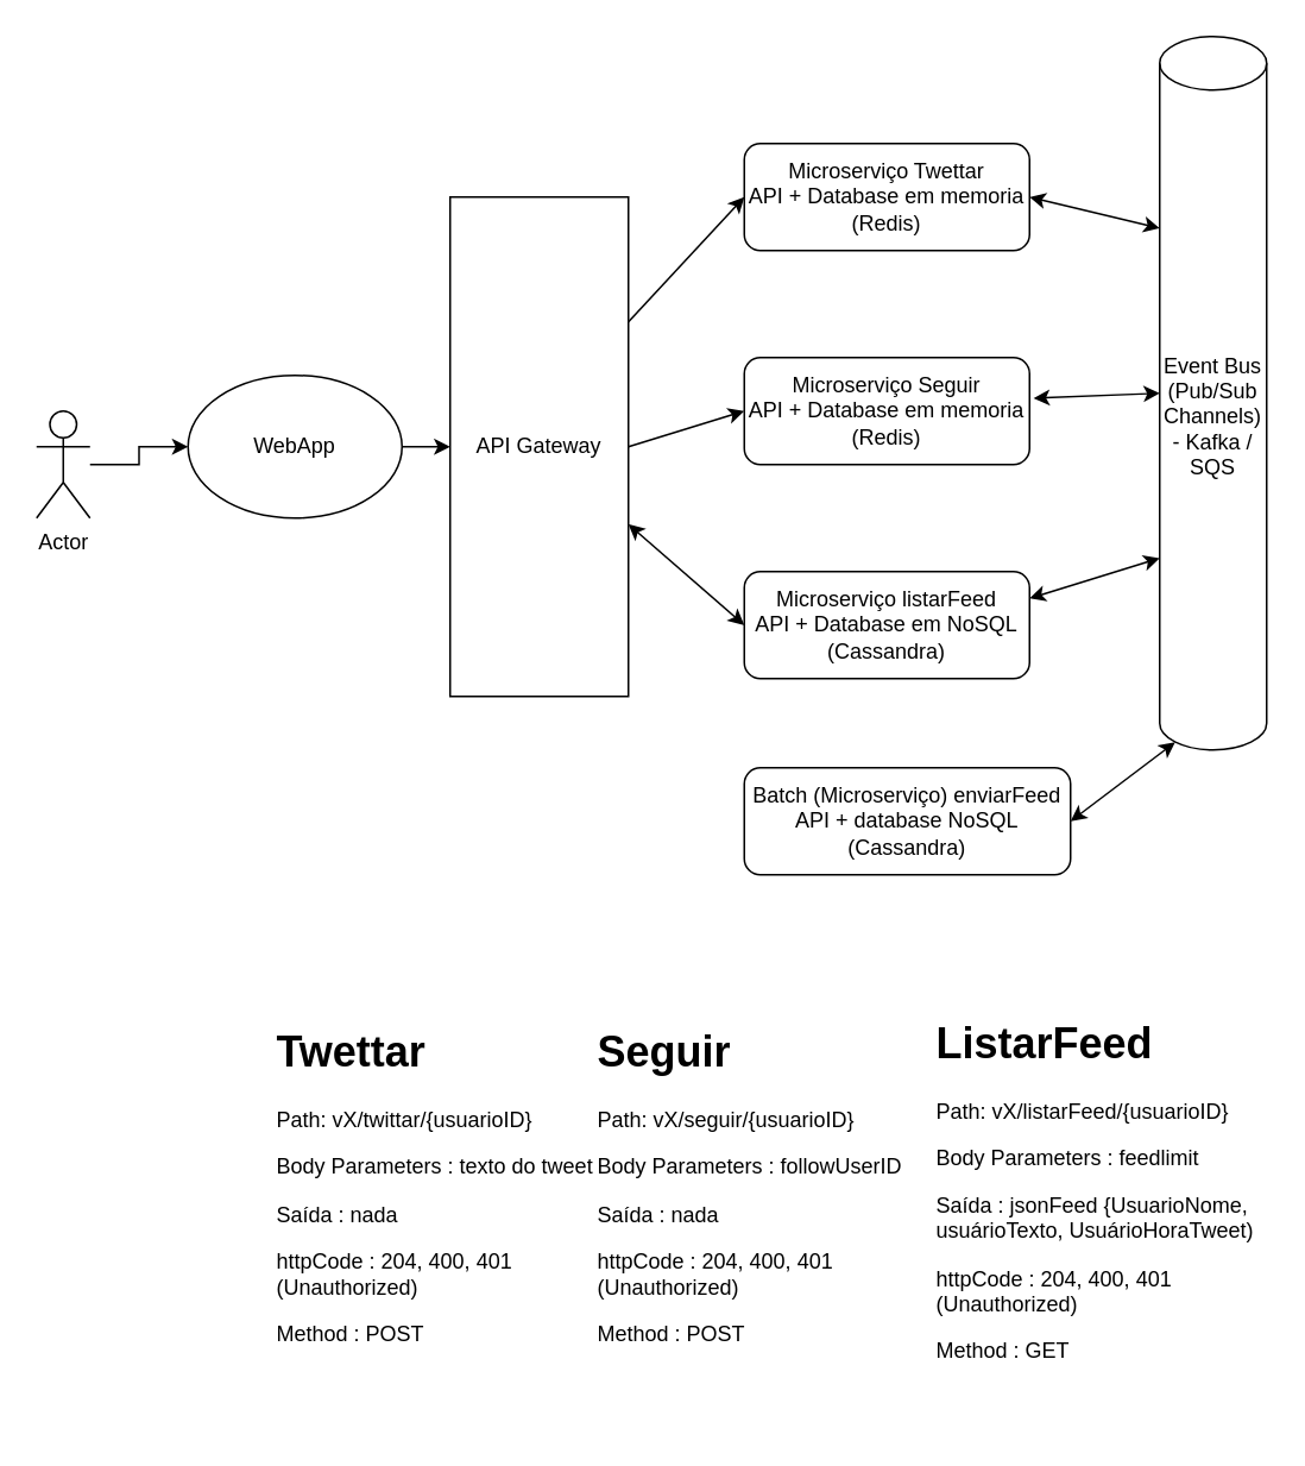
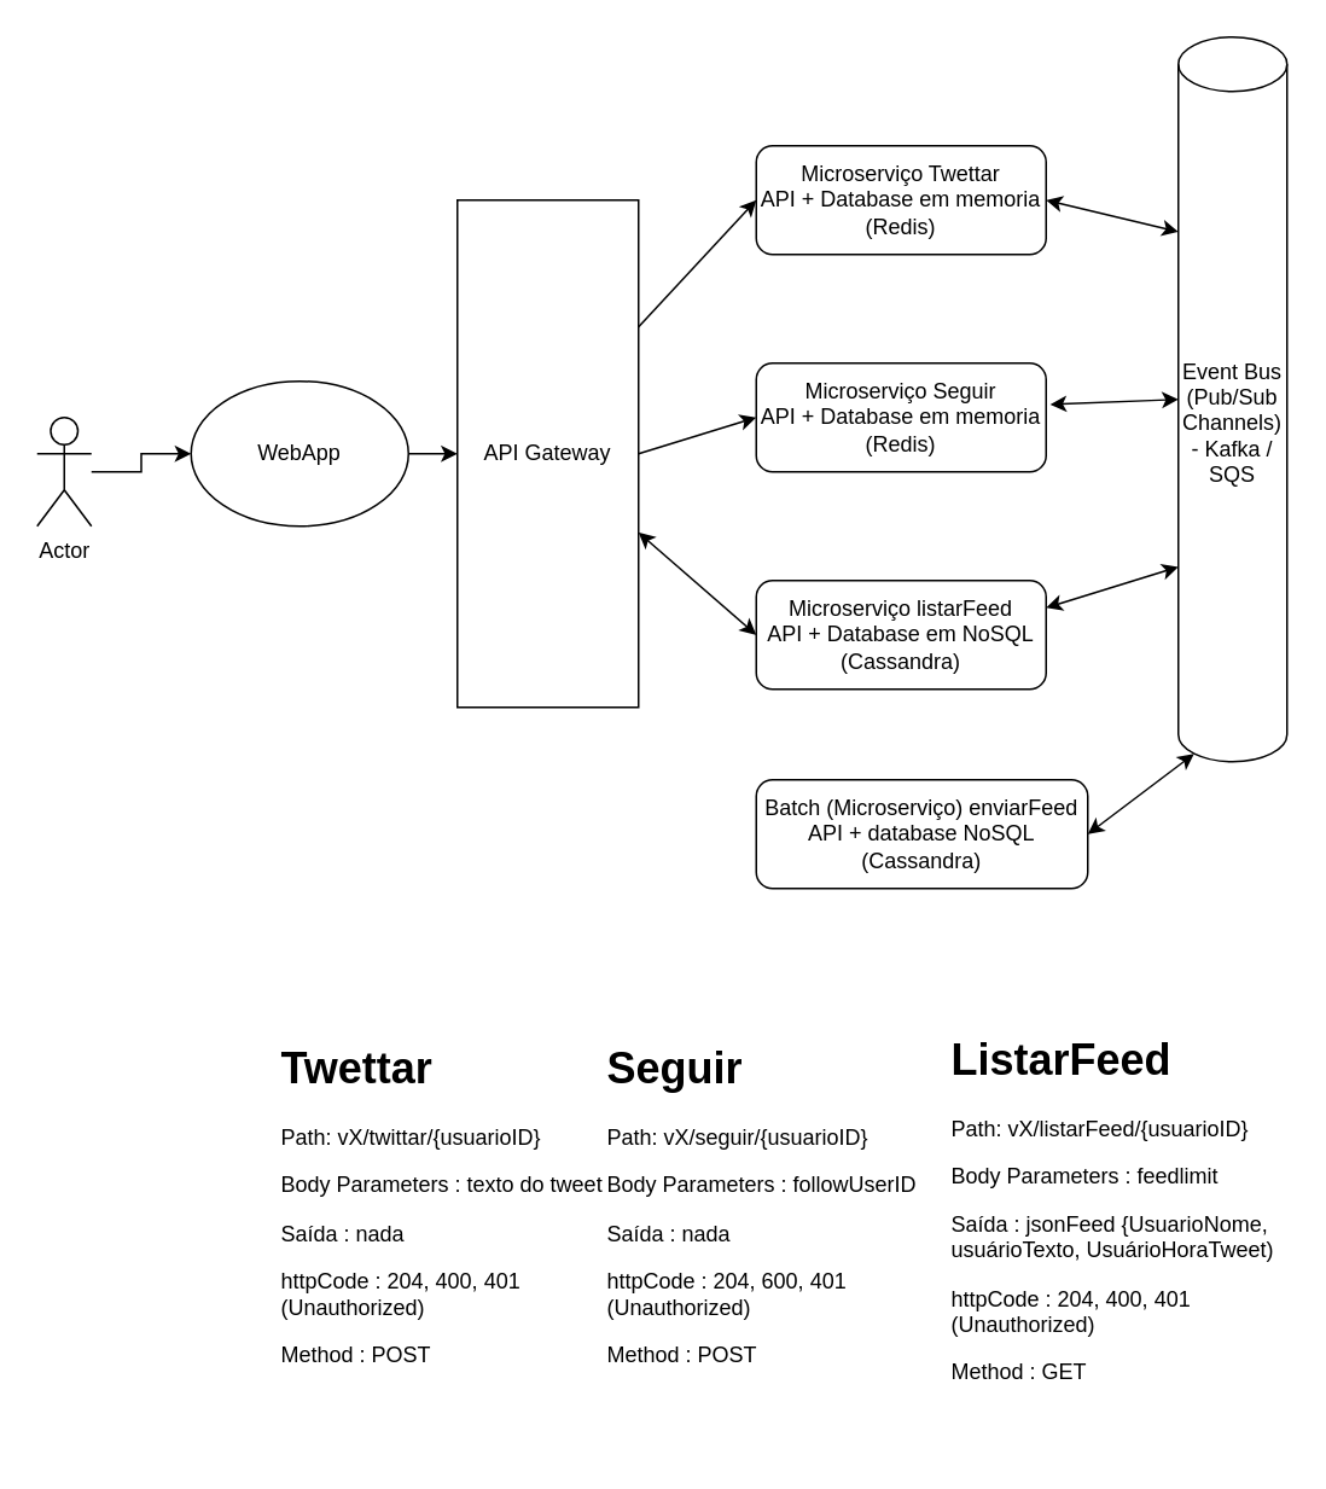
  <mxCell id="0" />
  <mxCell id="1" parent="0" />
  <mxCell id="2" style="edgeStyle=orthogonalEdgeStyle;rounded=0;orthogonalLoop=1;jettySize=auto;html=1;entryX=0;entryY=0.5;entryDx=0;entryDy=0;" edge="1" parent="1" source="3" target="6"><mxGeometry relative="1" as="geometry" /></mxCell>
  <mxCell id="3" value="Actor" style="shape=umlActor;verticalLabelPosition=bottom;verticalAlign=top;html=1;outlineConnect=0;" vertex="1" parent="1"><mxGeometry x="20" y="230" width="30" height="60" as="geometry" /></mxCell>
  <mxCell id="4" value="API Gateway" style="rounded=0;whiteSpace=wrap;html=1;" vertex="1" parent="1"><mxGeometry x="252" y="110" width="100" height="280" as="geometry" /></mxCell>
  <mxCell id="5" style="edgeStyle=orthogonalEdgeStyle;rounded=0;orthogonalLoop=1;jettySize=auto;html=1;" edge="1" parent="1" source="6" target="4"><mxGeometry relative="1" as="geometry" /></mxCell>
  <mxCell id="6" value="WebApp" style="ellipse;whiteSpace=wrap;html=1;" vertex="1" parent="1"><mxGeometry x="105" y="210" width="120" height="80" as="geometry" /></mxCell>
  <mxCell id="7" value="Microserviço Twettar&lt;br&gt;API + Database em memoria (Redis)" style="rounded=1;whiteSpace=wrap;html=1;" vertex="1" parent="1"><mxGeometry x="417" y="80" width="160" height="60" as="geometry" /></mxCell>
  <mxCell id="8" value="Microserviço Seguir&lt;br&gt;API + Database em memoria (Redis)" style="rounded=1;whiteSpace=wrap;html=1;" vertex="1" parent="1"><mxGeometry x="417" y="200" width="160" height="60" as="geometry" /></mxCell>
  <mxCell id="9" value="Microserviço listarFeed&lt;br&gt;API + Database em NoSQL (Cassandra)" style="rounded=1;whiteSpace=wrap;html=1;" vertex="1" parent="1"><mxGeometry x="417" y="320" width="160" height="60" as="geometry" /></mxCell>
  <mxCell id="10" value="" style="endArrow=classic;html=1;rounded=0;entryX=0;entryY=0.5;entryDx=0;entryDy=0;exitX=1;exitY=0.25;exitDx=0;exitDy=0;" edge="1" parent="1" source="4" target="7"><mxGeometry width="50" height="50" relative="1" as="geometry"><mxPoint x="397" y="160" as="sourcePoint" /><mxPoint x="417" y="170" as="targetPoint" /></mxGeometry></mxCell>
  <mxCell id="11" value="" style="endArrow=classic;html=1;rounded=0;entryX=0;entryY=0.5;entryDx=0;entryDy=0;exitX=1;exitY=0.5;exitDx=0;exitDy=0;" edge="1" parent="1" source="4" target="8"><mxGeometry width="50" height="50" relative="1" as="geometry"><mxPoint x="397" y="220" as="sourcePoint" /><mxPoint x="467" y="120" as="targetPoint" /></mxGeometry></mxCell>
  <mxCell id="12" value="Event Bus (Pub/Sub Channels) - Kafka / SQS" style="shape=cylinder3;whiteSpace=wrap;html=1;boundedLbl=1;backgroundOutline=1;size=15;" vertex="1" parent="1"><mxGeometry x="650" y="20" width="60" height="400" as="geometry" /></mxCell>
  <mxCell id="13" value="" style="endArrow=classic;startArrow=classic;html=1;rounded=0;entryX=0;entryY=0;entryDx=0;entryDy=107.5;entryPerimeter=0;exitX=1;exitY=0.5;exitDx=0;exitDy=0;" edge="1" parent="1" source="7" target="12"><mxGeometry width="50" height="50" relative="1" as="geometry"><mxPoint x="400" y="200" as="sourcePoint" /><mxPoint x="450" y="150" as="targetPoint" /></mxGeometry></mxCell>
  <mxCell id="14" value="" style="endArrow=classic;startArrow=classic;html=1;rounded=0;entryX=0;entryY=0.5;entryDx=0;entryDy=0;entryPerimeter=0;exitX=1.014;exitY=0.38;exitDx=0;exitDy=0;exitPerimeter=0;" edge="1" parent="1" source="8" target="12"><mxGeometry width="50" height="50" relative="1" as="geometry"><mxPoint x="587" y="120" as="sourcePoint" /><mxPoint x="660" y="137.5" as="targetPoint" /></mxGeometry></mxCell>
  <mxCell id="15" value="" style="endArrow=classic;startArrow=classic;html=1;rounded=0;entryX=0;entryY=0;entryDx=0;entryDy=292.5;entryPerimeter=0;exitX=1;exitY=0.25;exitDx=0;exitDy=0;" edge="1" parent="1" source="9" target="12"><mxGeometry width="50" height="50" relative="1" as="geometry"><mxPoint x="597" y="130" as="sourcePoint" /><mxPoint x="670" y="147.5" as="targetPoint" /></mxGeometry></mxCell>
  <mxCell id="16" value="Batch (Microserviço) enviarFeed&lt;br&gt;API + database NoSQL&lt;br&gt;(Cassandra)" style="rounded=1;whiteSpace=wrap;html=1;" vertex="1" parent="1"><mxGeometry x="417" y="430" width="183" height="60" as="geometry" /></mxCell>
  <mxCell id="17" value="" style="endArrow=classic;startArrow=classic;html=1;rounded=0;entryX=0.145;entryY=1;entryDx=0;entryDy=-4.35;entryPerimeter=0;exitX=1;exitY=0.5;exitDx=0;exitDy=0;" edge="1" parent="1" source="16" target="12"><mxGeometry width="50" height="50" relative="1" as="geometry"><mxPoint x="577" y="471.25" as="sourcePoint" /><mxPoint x="650" y="448.75" as="targetPoint" /></mxGeometry></mxCell>
  <mxCell id="18" value="" style="endArrow=classic;startArrow=classic;html=1;rounded=0;entryX=0;entryY=0.5;entryDx=0;entryDy=0;" edge="1" parent="1" source="4" target="9"><mxGeometry width="50" height="50" relative="1" as="geometry"><mxPoint x="270" y="520" as="sourcePoint" /><mxPoint x="320" y="470" as="targetPoint" /></mxGeometry></mxCell>
  <mxCell id="19" value="&lt;h1&gt;Twettar&lt;/h1&gt;&lt;p&gt;Path: vX/twittar/{usuarioID}&lt;/p&gt;&lt;p&gt;&lt;span style=&quot;background-color: initial;&quot;&gt;Body Parameters : texto do tweet&lt;/span&gt;&lt;br&gt;&lt;/p&gt;&lt;p&gt;Saída : nada&lt;/p&gt;&lt;p&gt;httpCode : 204, 400, 401 (Unauthorized)&lt;/p&gt;&lt;p&gt;Method : POST&lt;/p&gt;" style="text;html=1;strokeColor=none;fillColor=none;spacing=5;spacingTop=-20;whiteSpace=wrap;overflow=hidden;rounded=0;" vertex="1" parent="1"><mxGeometry x="150" y="570" width="190" height="220" as="geometry" /></mxCell>
- <mxCell id="20" value="&lt;h1&gt;Seguir&lt;/h1&gt;&lt;p style=&quot;border-color: var(--border-color);&quot;&gt;Path: vX/seguir/{usuarioID}&lt;/p&gt;&lt;p style=&quot;border-color: var(--border-color);&quot;&gt;Body Parameters : followUserID&lt;/p&gt;&lt;p&gt;Saída : nada&lt;/p&gt;&lt;p style=&quot;border-color: var(--border-color);&quot;&gt;httpCode : 204, 400, 401 (Unauthorized)&lt;/p&gt;&lt;p style=&quot;border-color: var(--border-color);&quot;&gt;Method : POST&lt;/p&gt;" style="text;html=1;strokeColor=none;fillColor=none;spacing=5;spacingTop=-20;whiteSpace=wrap;overflow=hidden;rounded=0;" vertex="1" parent="1"><mxGeometry x="330" y="570" width="190" height="230" as="geometry" /></mxCell>
+ <mxCell id="20" value="&lt;h1&gt;Seguir&lt;/h1&gt;&lt;p style=&quot;border-color: var(--border-color);&quot;&gt;Path: vX/seguir/{usuarioID}&lt;/p&gt;&lt;p style=&quot;border-color: var(--border-color);&quot;&gt;Body Parameters : followUserID&lt;/p&gt;&lt;p&gt;Saída : nada&lt;/p&gt;&lt;p style=&quot;border-color: var(--border-color);&quot;&gt;httpCode : 204, 600, 401 (Unauthorized)&lt;/p&gt;&lt;p style=&quot;border-color: var(--border-color);&quot;&gt;Method : POST&lt;/p&gt;" style="text;html=1;strokeColor=none;fillColor=none;spacing=5;spacingTop=-20;whiteSpace=wrap;overflow=hidden;rounded=0;" vertex="1" parent="1"><mxGeometry x="330" y="570" width="190" height="230" as="geometry" /></mxCell>
  <mxCell id="21" value="&lt;h1&gt;ListarFeed&lt;/h1&gt;&lt;p style=&quot;border-color: var(--border-color);&quot;&gt;Path: vX/listarFeed/{usuarioID}&lt;/p&gt;&lt;p style=&quot;border-color: var(--border-color);&quot;&gt;Body Parameters : feedlimit&lt;/p&gt;&lt;p style=&quot;border-color: var(--border-color);&quot;&gt;Saída : jsonFeed {UsuarioNome, usuárioTexto, UsuárioHoraTweet)&lt;/p&gt;&lt;p style=&quot;border-color: var(--border-color);&quot;&gt;httpCode : 204, 400, 401 (Unauthorized)&lt;/p&gt;&lt;p style=&quot;border-color: var(--border-color);&quot;&gt;Method : GET&lt;/p&gt;" style="text;html=1;strokeColor=none;fillColor=none;spacing=5;spacingTop=-20;whiteSpace=wrap;overflow=hidden;rounded=0;" vertex="1" parent="1"><mxGeometry x="520" y="565" width="190" height="230" as="geometry" /></mxCell>
